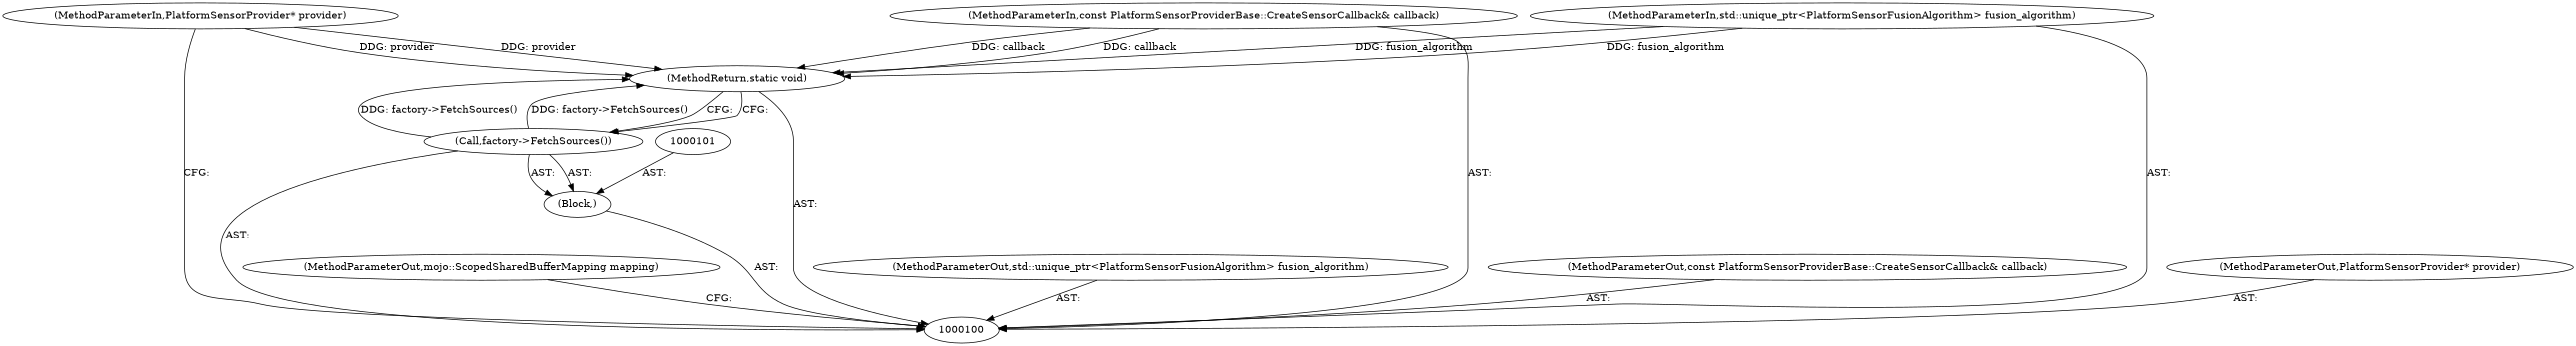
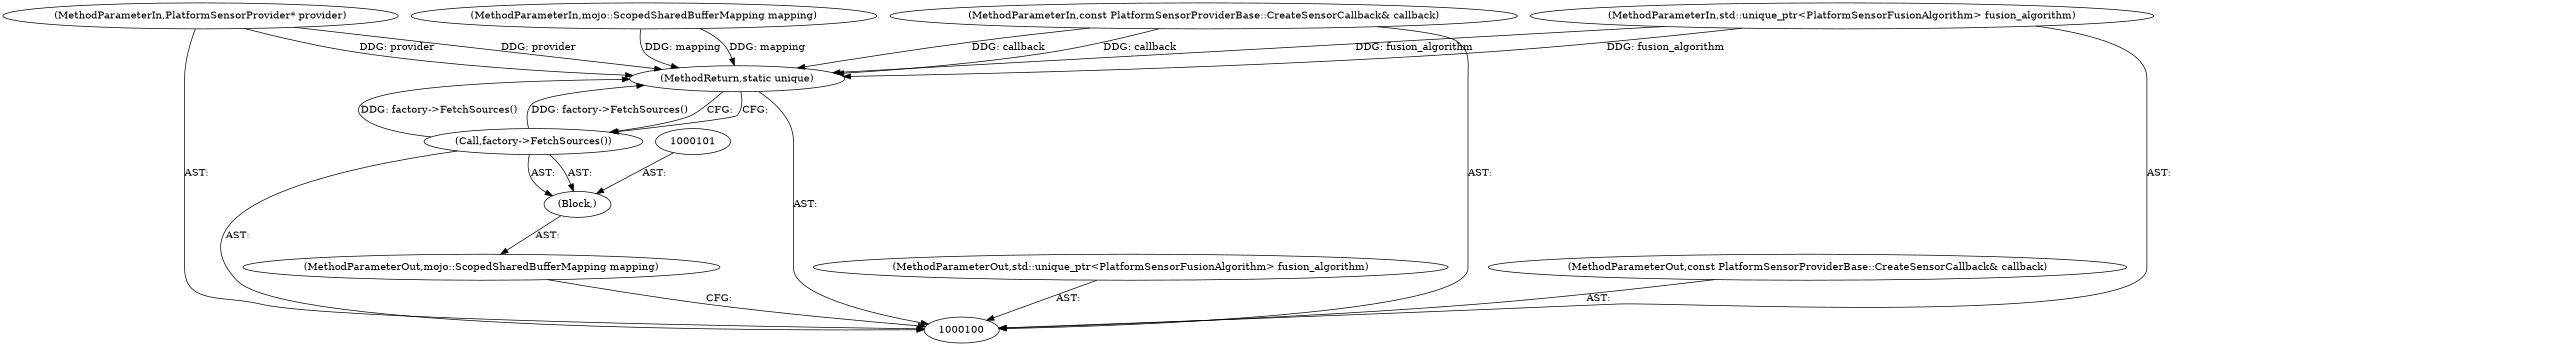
  digraph {
-   n1 [label="(MethodReturn,static void)"]
+   n1 [label="(MethodReturn,static unique)"]
    n2 [label="(Call,factory->FetchSources())"]
    1000100
    n4 [label="(Block,)"]
+   n5 [label="(MethodParameterIn,mojo::ScopedSharedBufferMapping mapping)"]
    n6 [label="(MethodParameterOut,mojo::ScopedSharedBufferMapping mapping)"]
    n7 [label="(MethodParameterIn,std::unique_ptr<PlatformSensorFusionAlgorithm> fusion_algorithm)"]
    n8 [label="(MethodParameterOut,std::unique_ptr<PlatformSensorFusionAlgorithm> fusion_algorithm)"]
    n9 [label="(MethodParameterIn,const PlatformSensorProviderBase::CreateSensorCallback& callback)"]
    n10 [label="(MethodParameterOut,const PlatformSensorProviderBase::CreateSensorCallback& callback)"]
    n11 [label="(MethodParameterIn,PlatformSensorProvider* provider)"]
-   n12 [label="(MethodParameterOut,PlatformSensorProvider* provider)"]
    n13 [label=1000101]
    n1 -> n2 [label="CFG: "]
    n1 -> n2 [label="CFG: "]
    n1 -> 1000100 [label="AST: "]
    n2 -> n1 [label="DDG: factory->FetchSources()"]
    n2 -> n1 [label="DDG: factory->FetchSources()"]
    n2 -> 1000100 [label="AST: "]
    n2 -> n4 [label="AST: "]
    n2 -> n4 [label="AST: "]
-   n4 -> 1000100 [label="AST: "]
+   n4 -> n6 [label="AST: "]
+   n5 -> n1 [label="DDG: mapping"]
+   n5 -> n1 [label="DDG: mapping"]
    n6 -> 1000100 [label="CFG: "]
    n7 -> n1 [label="DDG: fusion_algorithm"]
    n7 -> n1 [label="DDG: fusion_algorithm"]
    n7 -> 1000100 [label="AST: "]
    n8 -> 1000100 [label="AST: "]
    n9 -> n1 [label="DDG: callback"]
    n9 -> n1 [label="DDG: callback"]
    n9 -> 1000100 [label="AST: "]
    n10 -> 1000100 [label="AST: "]
    n11 -> n1 [label="DDG: provider"]
    n11 -> n1 [label="DDG: provider"]
-   n11 -> 1000100 [label="CFG: "]
-   n12 -> 1000100 [label="AST: "]
+   n11 -> 1000100 [label="AST: "]
    n13 -> n4 [label="AST: "]
  }
